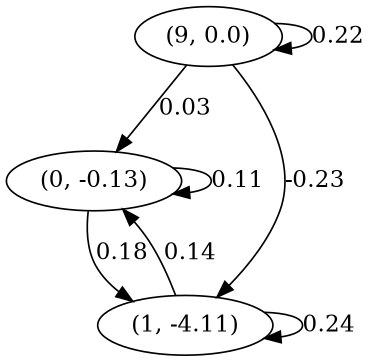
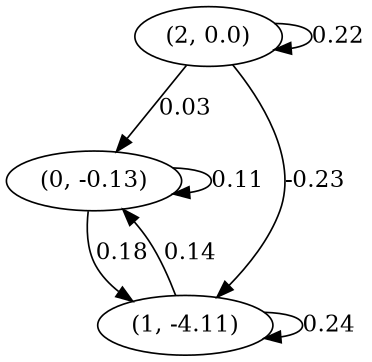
  digraph {
    n1 [label="(0, -0.13)"]
    n2 [label="(1, -4.11)"]
-   n3 [label="(9, 0.0)"]
+   n3 [label="(2, 0.0)"]
    n1 -> n1 [label=0.11]
    n1 -> n2 [label=0.18]
    n2 -> n1 [label=0.14]
    n2 -> n2 [label=0.24]
    n3 -> n1 [label=0.03]
    n3 -> n2 [label=-0.23]
    n3 -> n3 [label=0.22]
  }
